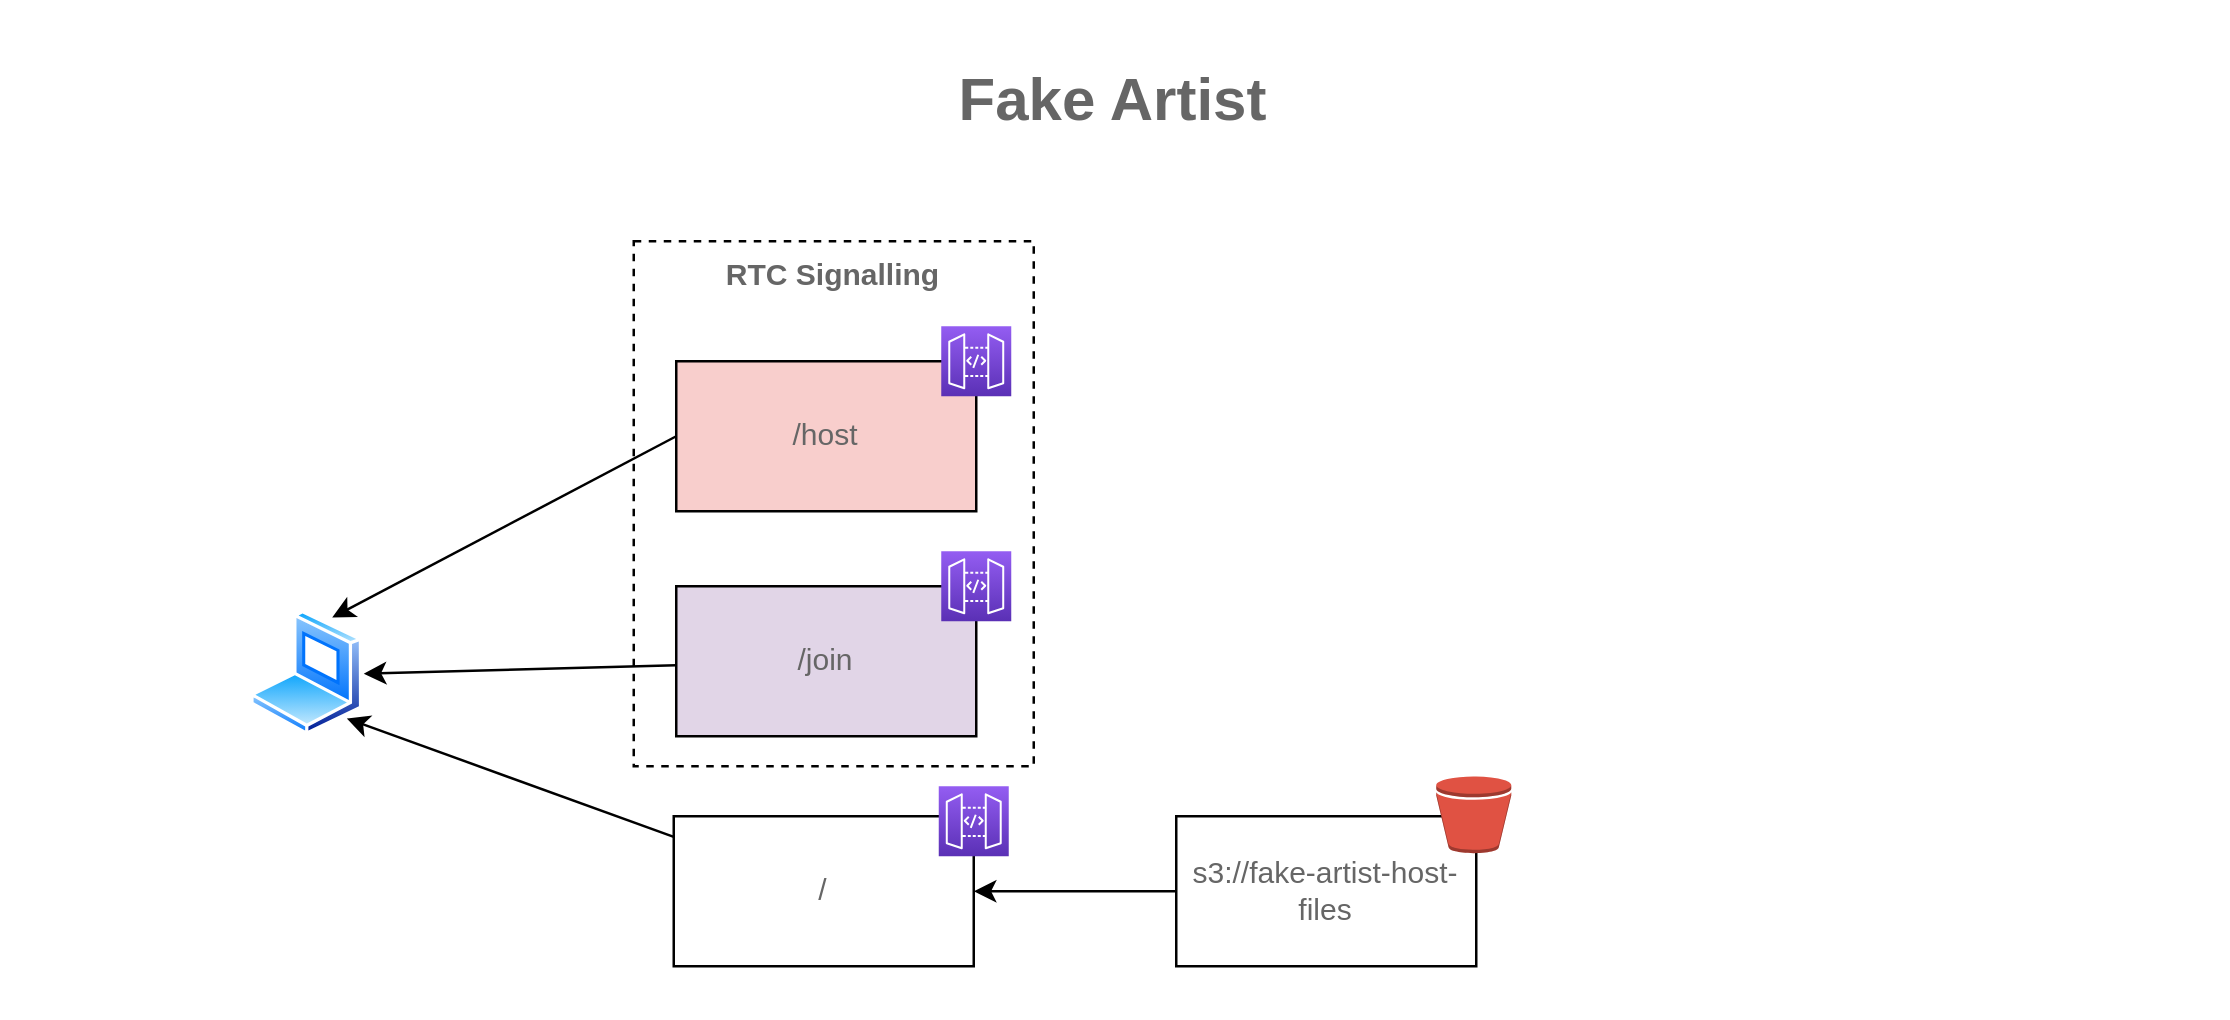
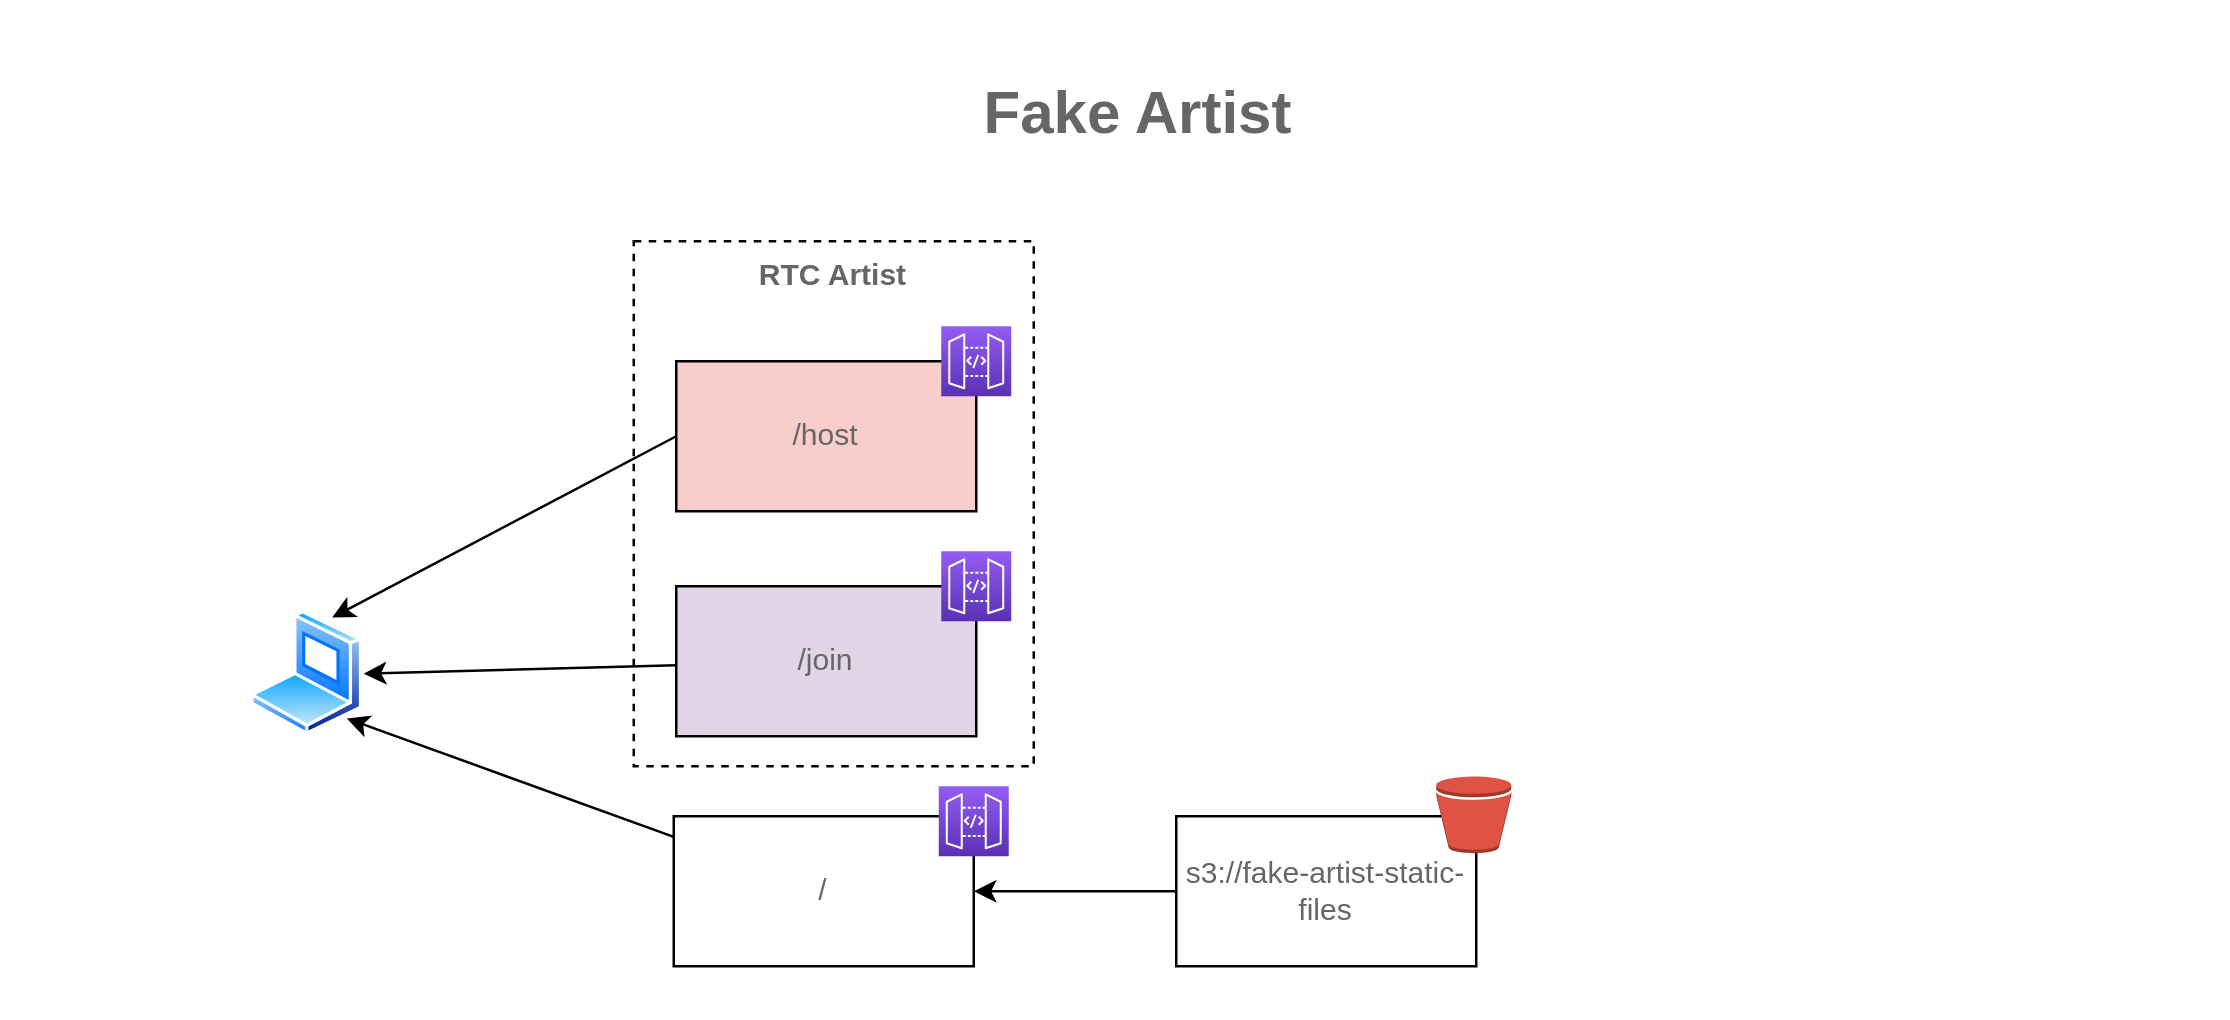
  <mxCell id="0" />
  <mxCell id="1" parent="0" />
  <mxCell id="2" value="" style="group;fontColor=#666666;" vertex="1" connectable="0" parent="1"><mxGeometry x="270" y="220" width="134" height="74" as="geometry" /></mxCell>
  <mxCell id="3" value="&lt;div&gt;/join&lt;/div&gt;" style="rounded=0;whiteSpace=wrap;html=1;fontColor=#666666;fillColor=#e1d5e7;" vertex="1" parent="2"><mxGeometry y="14" width="120" height="60" as="geometry" /></mxCell>
  <mxCell id="4" value="" style="outlineConnect=0;fontColor=#666666;gradientColor=#945DF2;gradientDirection=north;fillColor=#5A30B5;strokeColor=#ffffff;dashed=0;verticalLabelPosition=bottom;verticalAlign=top;align=center;html=1;fontSize=12;fontStyle=0;aspect=fixed;shape=mxgraph.aws4.resourceIcon;resIcon=mxgraph.aws4.api_gateway;" vertex="1" parent="2"><mxGeometry x="106" width="28" height="28" as="geometry" /></mxCell>
  <mxCell id="5" value="" style="group;fontColor=#666666;" vertex="1" connectable="0" parent="1"><mxGeometry x="270" y="130" width="134" height="74" as="geometry" /></mxCell>
  <mxCell id="6" value="/host" style="rounded=0;whiteSpace=wrap;html=1;fontColor=#666666;fillColor=#f8cecc;" vertex="1" parent="5"><mxGeometry y="14" width="120" height="60" as="geometry" /></mxCell>
  <mxCell id="7" value="" style="outlineConnect=0;fontColor=#666666;gradientColor=#945DF2;gradientDirection=north;fillColor=#5A30B5;strokeColor=#ffffff;dashed=0;verticalLabelPosition=bottom;verticalAlign=top;align=center;html=1;fontSize=12;fontStyle=0;aspect=fixed;shape=mxgraph.aws4.resourceIcon;resIcon=mxgraph.aws4.api_gateway;" vertex="1" parent="5"><mxGeometry x="106" width="28" height="28" as="geometry" /></mxCell>
  <mxCell id="8" value="" style="group;fontColor=#666666;" vertex="1" connectable="0" parent="1"><mxGeometry x="269" y="314" width="134" height="72" as="geometry" /></mxCell>
  <mxCell id="9" value="&lt;div&gt;/&lt;/div&gt;" style="rounded=0;whiteSpace=wrap;html=1;fontStyle=0;fontColor=#666666;" vertex="1" parent="8"><mxGeometry y="12" width="120" height="60" as="geometry" /></mxCell>
  <mxCell id="10" value="" style="outlineConnect=0;fontColor=#666666;gradientColor=#945DF2;gradientDirection=north;fillColor=#5A30B5;strokeColor=#ffffff;dashed=0;verticalLabelPosition=bottom;verticalAlign=top;align=center;html=1;fontSize=12;fontStyle=0;aspect=fixed;shape=mxgraph.aws4.resourceIcon;resIcon=mxgraph.aws4.api_gateway;" vertex="1" parent="8"><mxGeometry x="106" width="28" height="28" as="geometry" /></mxCell>
  <mxCell id="11" style="edgeStyle=orthogonalEdgeStyle;rounded=0;orthogonalLoop=1;jettySize=auto;html=1;entryX=1;entryY=0.5;entryDx=0;entryDy=0;fontColor=#666666;" edge="1" parent="1" source="17" target="9"><mxGeometry relative="1" as="geometry" /></mxCell>
  <mxCell id="12" value="" style="aspect=fixed;perimeter=ellipsePerimeter;html=1;align=center;shadow=0;dashed=0;spacingTop=3;image;image=img/lib/active_directory/laptop_client.svg;fontColor=#666666;" vertex="1" parent="1"><mxGeometry x="100" y="244" width="45" height="50" as="geometry" /></mxCell>
  <mxCell id="13" style="rounded=0;orthogonalLoop=1;jettySize=auto;html=1;entryX=0.75;entryY=0;entryDx=0;entryDy=0;exitX=0;exitY=0.5;exitDx=0;exitDy=0;fontColor=#666666;" edge="1" parent="1" source="6" target="12"><mxGeometry relative="1" as="geometry" /></mxCell>
  <mxCell id="14" style="edgeStyle=none;rounded=0;orthogonalLoop=1;jettySize=auto;html=1;fontColor=#666666;" edge="1" parent="1" source="3"><mxGeometry relative="1" as="geometry"><mxPoint x="145" y="269" as="targetPoint" /></mxGeometry></mxCell>
  <mxCell id="15" style="edgeStyle=none;rounded=0;orthogonalLoop=1;jettySize=auto;html=1;entryX=1;entryY=1;entryDx=0;entryDy=0;fontColor=#666666;" edge="1" parent="1" source="9" target="12"><mxGeometry relative="1" as="geometry" /></mxCell>
  <mxCell id="16" value="" style="group;fontColor=#666666;" vertex="1" connectable="0" parent="1"><mxGeometry x="470" y="310" width="134" height="76" as="geometry" /></mxCell>
- <mxCell id="17" value="&lt;div&gt;s3://fake-artist-host-files&lt;/div&gt;" style="rounded=0;whiteSpace=wrap;html=1;fontStyle=0;fontColor=#666666;" vertex="1" parent="16"><mxGeometry y="16" width="120" height="60" as="geometry" /></mxCell>
+ <mxCell id="17" value="&lt;div&gt;s3://fake-artist-static-files&lt;/div&gt;" style="rounded=0;whiteSpace=wrap;html=1;fontStyle=0;fontColor=#666666;" vertex="1" parent="16"><mxGeometry y="16" width="120" height="60" as="geometry" /></mxCell>
  <mxCell id="18" value="" style="outlineConnect=0;dashed=0;verticalLabelPosition=bottom;verticalAlign=top;align=center;html=1;shape=mxgraph.aws3.bucket;fillColor=#E05243;gradientColor=none;fontColor=#666666;" vertex="1" parent="16"><mxGeometry x="104" width="30" height="30.75" as="geometry" /></mxCell>
- <mxCell id="19" value="&lt;b&gt;RTC Signalling&lt;/b&gt;" style="rounded=0;whiteSpace=wrap;html=1;dashed=1;verticalAlign=top;fillColor=none;fontColor=#666666;" vertex="1" parent="1"><mxGeometry x="253" y="96" width="160" height="210" as="geometry" /></mxCell>
- <mxCell id="20" value="&lt;h1&gt;Fake Artist&lt;br&gt;&lt;/h1&gt;" style="text;html=1;strokeColor=none;fillColor=none;align=center;verticalAlign=middle;whiteSpace=wrap;rounded=0;dashed=1;fontStyle=1;fontColor=#666666;" vertex="1" parent="1"><mxGeometry width="850" height="40" as="geometry" x="20" y="20" /></mxCell>
+ <mxCell id="19" value="&lt;b&gt;RTC Artist&lt;/b&gt;" style="rounded=0;whiteSpace=wrap;html=1;dashed=1;verticalAlign=top;fillColor=none;fontColor=#666666;" vertex="1" parent="1"><mxGeometry x="253" y="96" width="160" height="210" as="geometry" /></mxCell>
+ <mxCell id="20" value="&lt;h1&gt;Fake Artist&lt;br&gt;&lt;/h1&gt;" style="text;html=1;strokeColor=none;fillColor=none;align=center;verticalAlign=middle;whiteSpace=wrap;rounded=0;dashed=1;fontStyle=1;fontColor=#666666;" vertex="1" parent="1"><mxGeometry x="30" y="25" width="850" height="40" as="geometry" /></mxCell>
